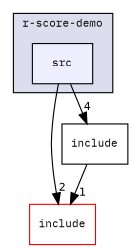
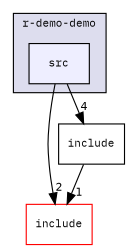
  digraph {
    compound=true
    fontname="IBM Plex Mono"
    node [fontname="IBM Plex Mono" fontsize=10 shape=box style=filled]
    edge [labeldistance=1.5 labelfontname=Helvetica labelfontsize=10 fontname="IBM Plex Mono"]
    n1 [fillcolor="#eeeeff" label=src pencolor=black]
    n2 [color=red fillcolor=white label=include]
    n3 [label=include style=""]
    subgraph cluster_1 {
      bgcolor="#ddddee"
      fontsize=10
-     label="r-score-demo"
+     label="r-demo-demo"
      pencolor=black
      n1
    }
    n1 -> n2 [headlabel=2]
    n1 -> n3 [headlabel=4]
    n3 -> n2 [headlabel=1]
  }
